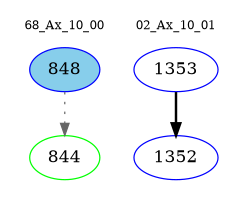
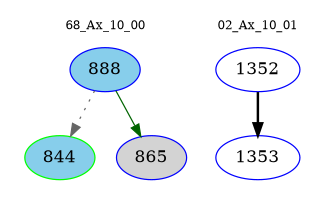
  digraph {
    node [color=blue fillcolor=skyblue style=filled]
-   n1 [label=848]
-   n2 [color=green fillcolor=white label=844]
+   n1 [label=888]
+   n2 [color=green label=844]
+   n3 [fillcolor=lightgrey label=865]
    n4 [fillcolor=white label=1352]
    n5 [fillcolor=white label=1353]
    subgraph cluster_1 {
      color=white
      fontsize=10
      label="68_Ax_10_00"
      n1
      n2
+     n3
    }
    subgraph cluster_2 {
      color=white
      fontsize=10
      label="02_Ax_10_01"
      n4
      n5
    }
    n1 -> n2 [color=gray40 style=dotted]
-   n5 -> n4 [color=black style=bold]
+   n1 -> n3 [color=darkgreen style=solid]
+   n4 -> n5 [color=black style=bold]
  }
